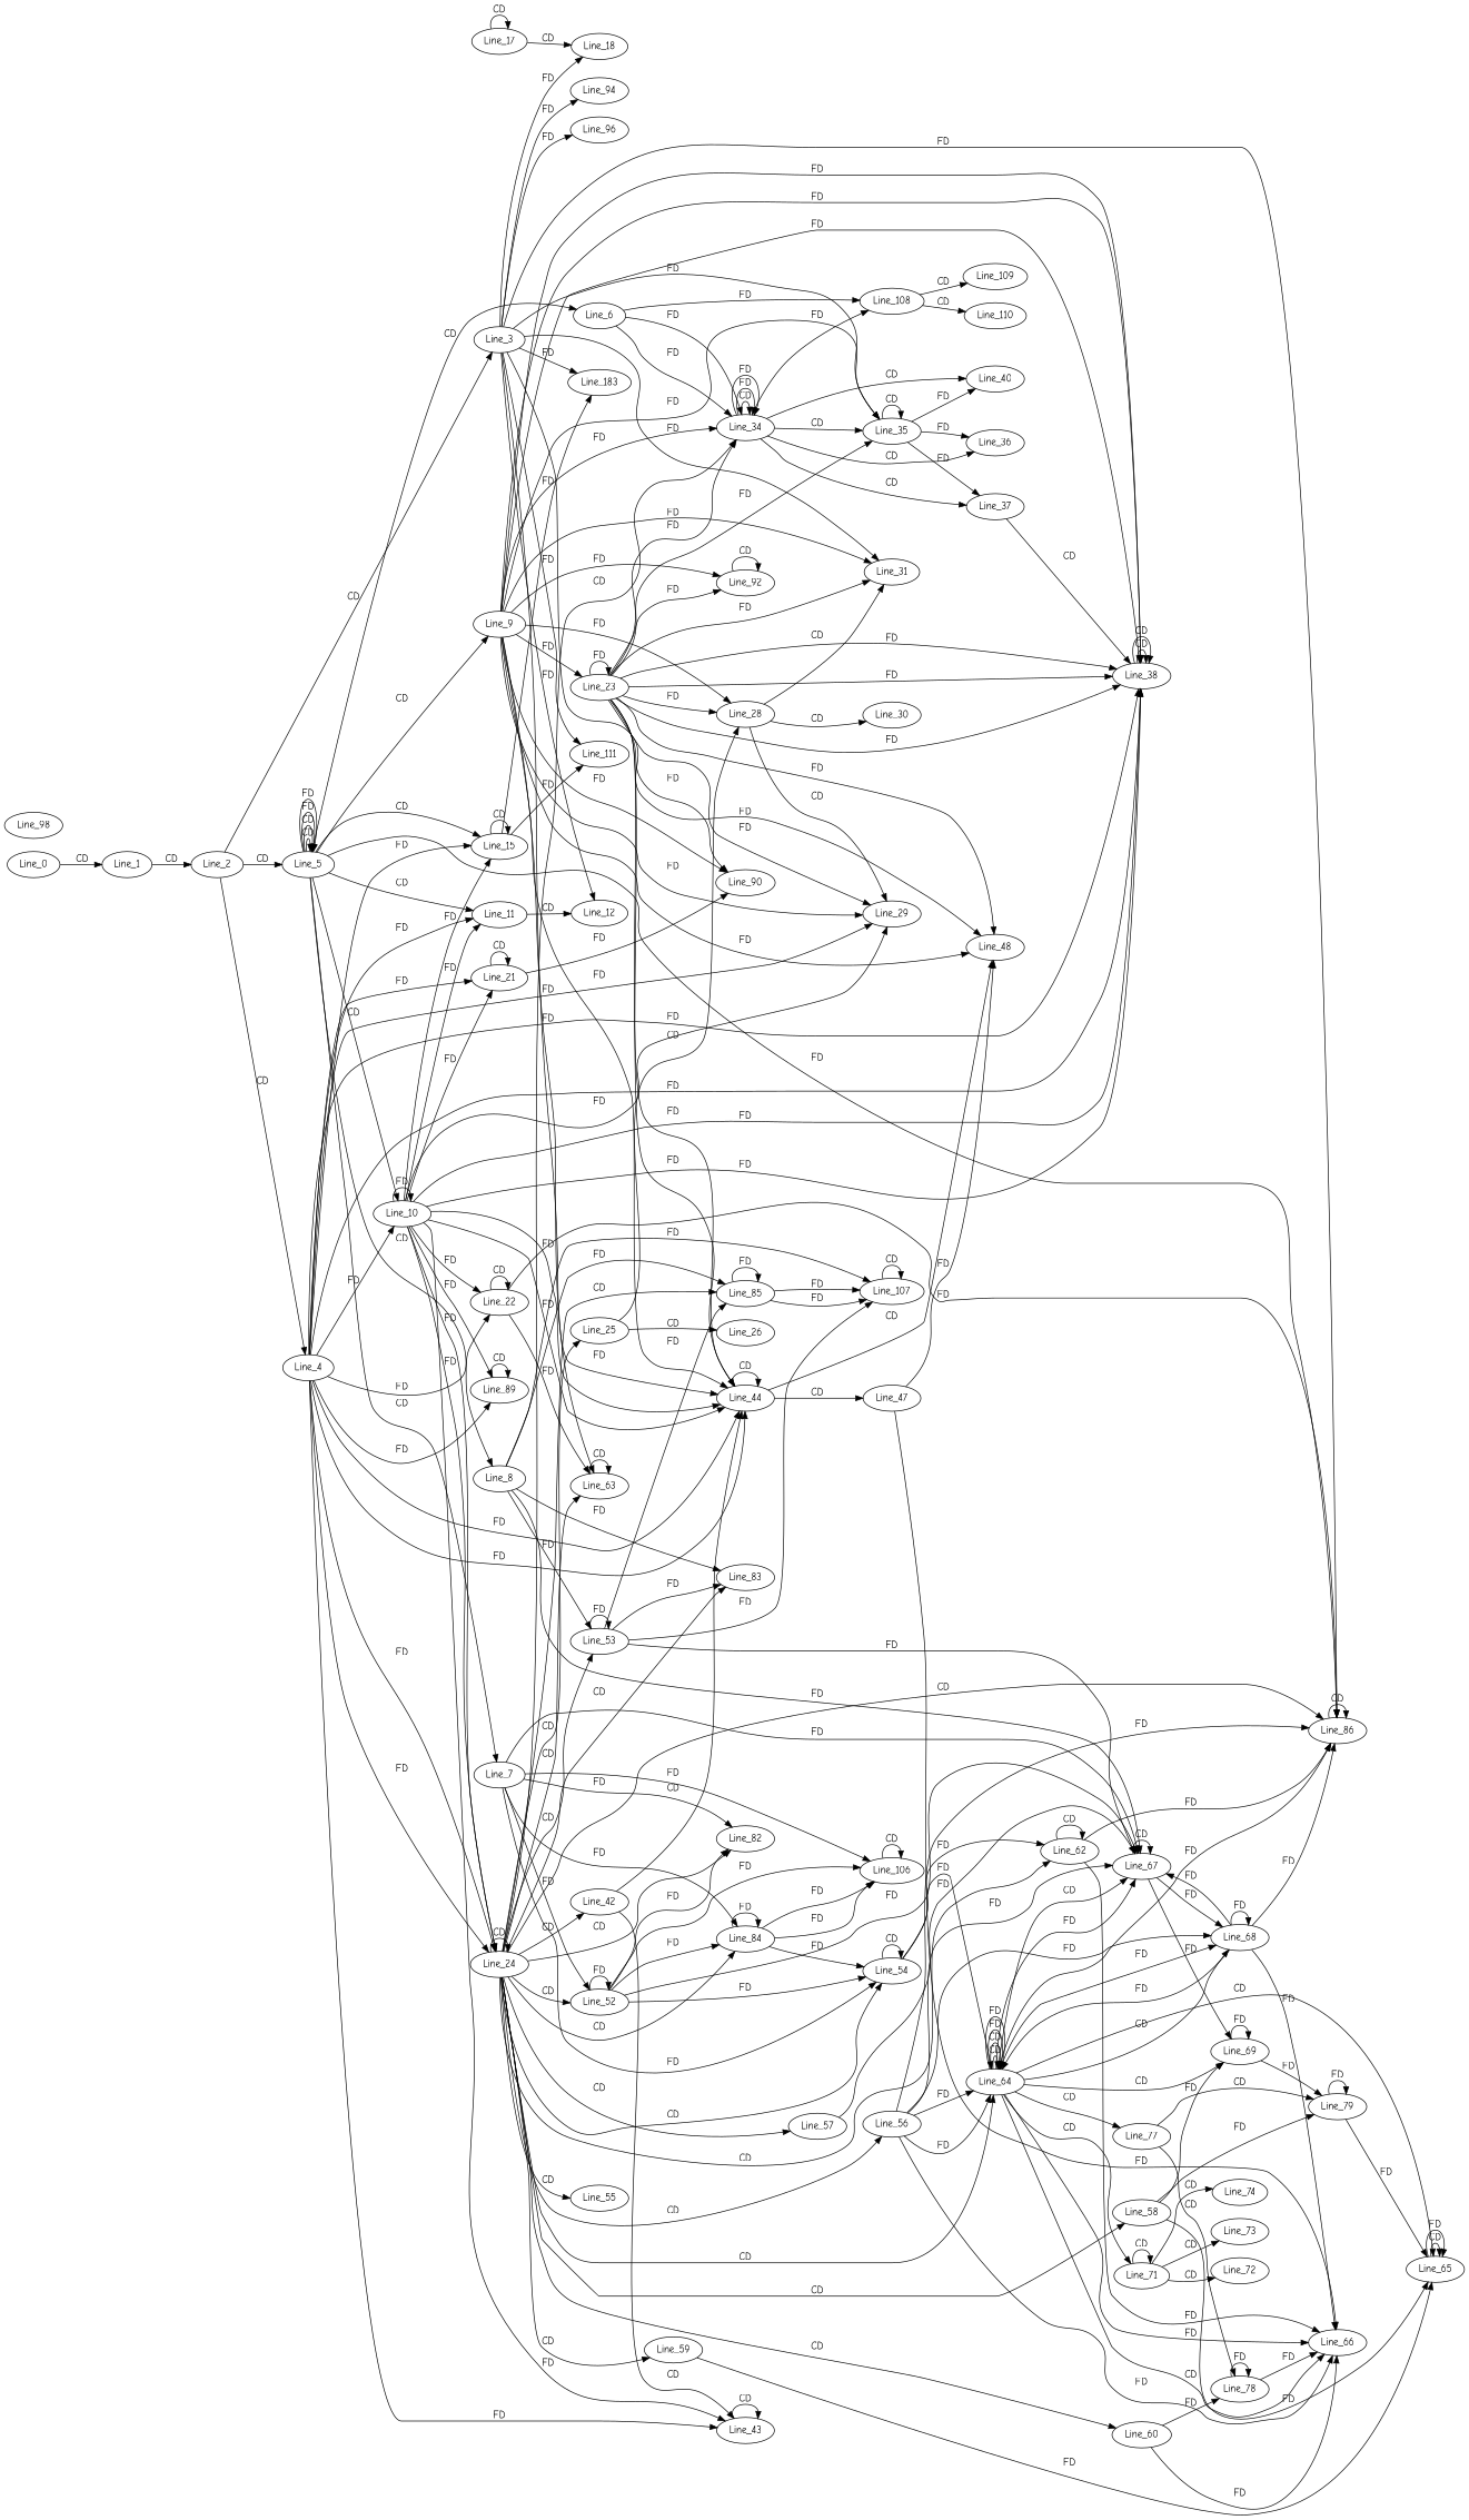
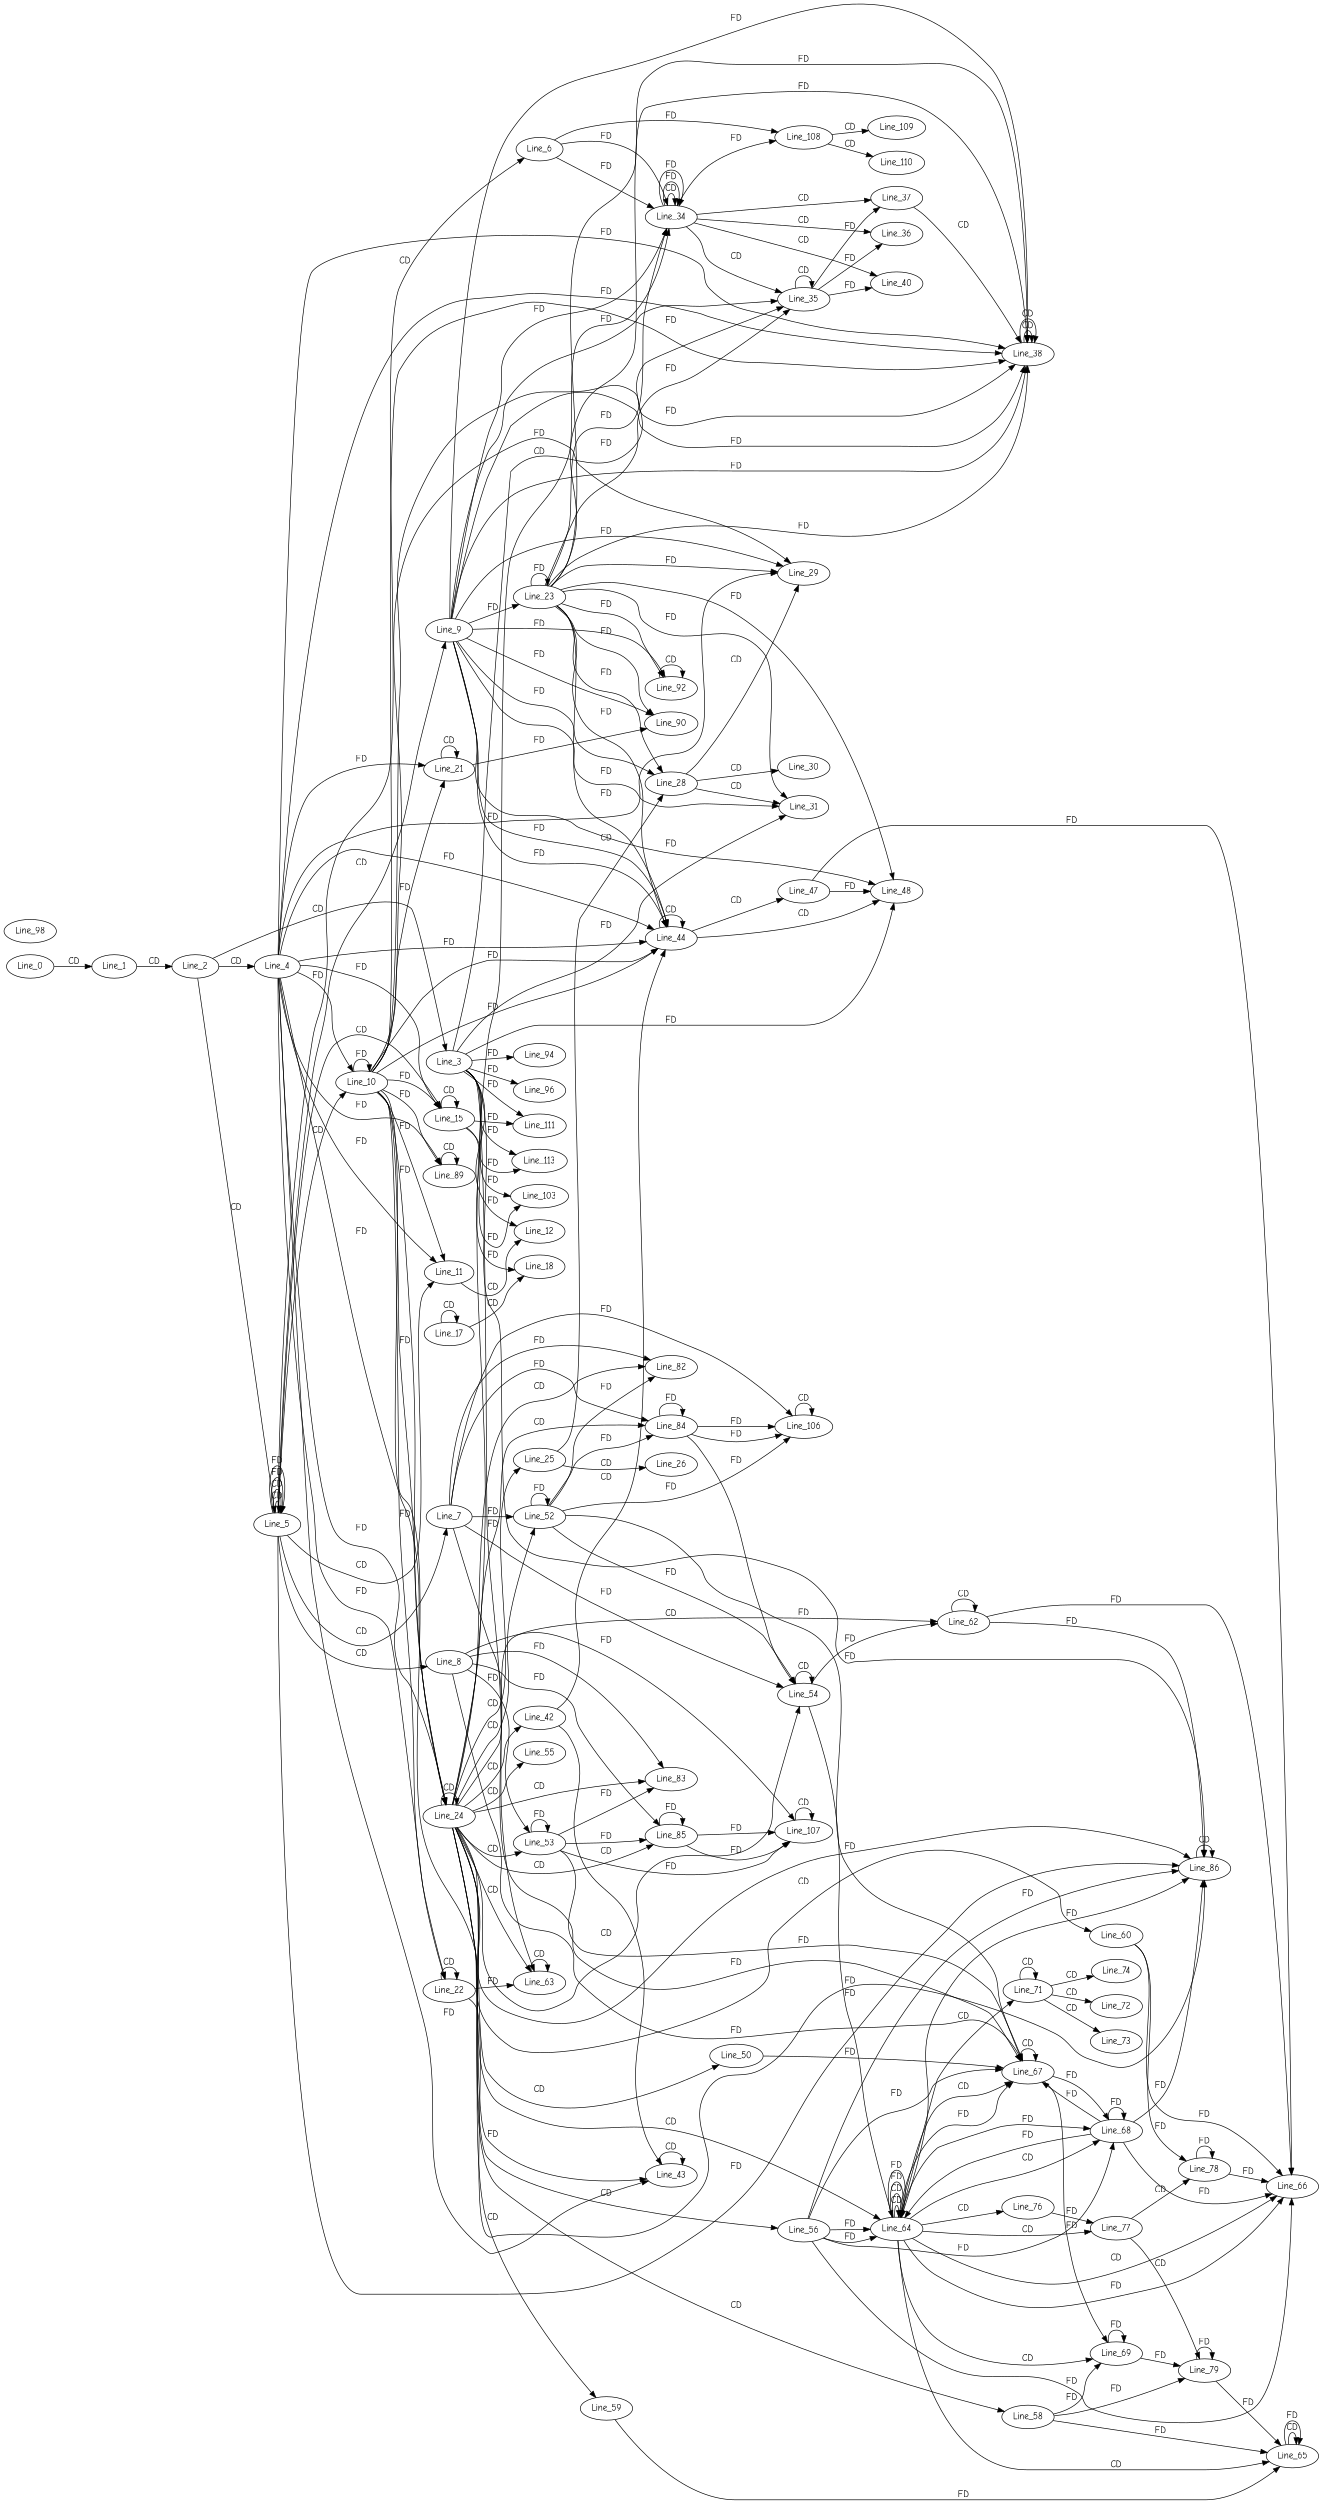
  digraph {
    fontname="Comic Neue"
    rankdir=LR
    node [fontname="Comic Neue"]
    edge [fontname="Comic Neue"]
    Line_0
    Line_1
    Line_2
    Line_3
    Line_4
    Line_5
    Line_12
    Line_18
    Line_31
    Line_35
    Line_48
    Line_63
    Line_86
    Line_94
    Line_96
    n16 [label=Line_111]
-   Line_113 [label=Line_183]
+   Line_103
+   Line_113
    Line_10
    Line_11
    Line_15
    Line_21
    Line_22
    Line_24
    Line_29
    Line_38
    Line_43
    Line_44
    Line_89
    Line_6
    Line_7
    Line_8
    Line_9
    Line_36
    Line_37
    Line_40
    Line_90
    Line_34
    Line_52
    Line_54
    Line_82
    Line_84
    Line_53
    Line_83
    Line_85
    Line_25
    Line_42
    Line_55
    Line_56
-   Line_57
+   Line_57 [label=Line_50]
    Line_58
    Line_59
    Line_60
    Line_62
    Line_64
    Line_47
    Line_108
    Line_67
    Line_106
    Line_107
    Line_23
    Line_28
    Line_92
    Line_109
    Line_110
    Line_68
    Line_69
    Line_30
    Line_17
    Line_26
    Line_66
    Line_65
    Line_79
    Line_78
    Line_71
+   Line_76
    Line_77
    Line_72
    Line_73
    Line_74
    Line_98
    Line_0 -> Line_1 [label=CD]
    Line_1 -> Line_2 [label=CD]
    Line_2 -> Line_3 [label=CD]
    Line_2 -> Line_4 [label=CD]
    Line_2 -> Line_5 [label=CD]
    Line_3 -> Line_12 [label=FD]
    Line_3 -> Line_18 [label=FD]
    Line_3 -> Line_31 [label=FD]
    Line_3 -> Line_35 [label=FD]
    Line_3 -> Line_48 [label=FD]
    Line_3 -> Line_63 [label=FD]
    Line_3 -> Line_86 [label=FD]
    Line_3 -> Line_94 [label=FD]
    Line_3 -> Line_96 [label=FD]
    Line_3 -> n16 [label=FD]
+   Line_3 -> Line_103 [label=FD]
    Line_3 -> Line_113 [label=FD]
    Line_4 -> Line_10 [label=FD]
    Line_4 -> Line_11 [label=FD]
    Line_4 -> Line_15 [label=FD]
    Line_4 -> Line_21 [label=FD]
    Line_4 -> Line_22 [label=FD]
    Line_4 -> Line_24 [label=FD]
    Line_4 -> Line_24 [label=FD]
    Line_4 -> Line_29 [label=FD]
    Line_4 -> Line_38 [label=FD]
    Line_4 -> Line_38 [label=FD]
    Line_4 -> Line_43 [label=FD]
    Line_4 -> Line_44 [label=FD]
    Line_4 -> Line_44 [label=FD]
    Line_4 -> Line_89 [label=FD]
    Line_5 -> Line_5 [label=CD]
    Line_5 -> Line_5 [label=CD]
    Line_5 -> Line_5 [label=FD]
    Line_5 -> Line_5 [label=FD]
    Line_5 -> Line_86 [label=FD]
    Line_5 -> Line_10 [label=CD]
    Line_5 -> Line_11 [label=CD]
    Line_5 -> Line_15 [label=CD]
    Line_5 -> Line_6 [label=CD]
    Line_5 -> Line_7 [label=CD]
    Line_5 -> Line_8 [label=CD]
    Line_5 -> Line_9 [label=CD]
    Line_35 -> Line_35 [label=CD]
    Line_35 -> Line_36 [label=FD]
    Line_35 -> Line_37 [label=FD]
    Line_35 -> Line_40 [label=FD]
    Line_63 -> Line_63 [label=CD]
    Line_86 -> Line_86 [label=CD]
    Line_10 -> Line_10 [label=FD]
    Line_10 -> Line_11 [label=FD]
    Line_10 -> Line_15 [label=FD]
    Line_10 -> Line_21 [label=FD]
    Line_10 -> Line_22 [label=FD]
    Line_10 -> Line_24 [label=FD]
    Line_10 -> Line_24 [label=FD]
    Line_10 -> Line_29 [label=FD]
    Line_10 -> Line_38 [label=FD]
    Line_10 -> Line_38 [label=FD]
    Line_10 -> Line_43 [label=FD]
    Line_10 -> Line_44 [label=FD]
    Line_10 -> Line_44 [label=FD]
    Line_10 -> Line_89 [label=FD]
    Line_11 -> Line_12 [label=CD]
    Line_15 -> n16 [label=FD]
+   Line_15 -> Line_103 [label=FD]
    Line_15 -> Line_113 [label=FD]
    Line_15 -> Line_15 [label=CD]
    Line_21 -> Line_21 [label=CD]
    Line_21 -> Line_90 [label=FD]
    Line_22 -> Line_63 [label=FD]
    Line_22 -> Line_86 [label=FD]
    Line_22 -> Line_22 [label=CD]
    Line_24 -> Line_63 [label=CD]
-   Line_24 -> Line_86 [label=CD]
+   Line_24 -> Line_86 [label=FD]
    Line_24 -> Line_24 [label=CD]
    Line_24 -> Line_34 [label=CD]
    Line_24 -> Line_52 [label=CD]
    Line_24 -> Line_54 [label=CD]
    Line_24 -> Line_82 [label=CD]
    Line_24 -> Line_84 [label=CD]
    Line_24 -> Line_53 [label=CD]
    Line_24 -> Line_83 [label=CD]
    Line_24 -> Line_85 [label=CD]
    Line_24 -> Line_25 [label=CD]
    Line_24 -> Line_42 [label=CD]
    Line_24 -> Line_55 [label=CD]
    Line_24 -> Line_56 [label=CD]
    Line_24 -> Line_57 [label=CD]
    Line_24 -> Line_58 [label=CD]
    Line_24 -> Line_59 [label=CD]
    Line_24 -> Line_60 [label=CD]
    Line_24 -> Line_62 [label=CD]
    Line_24 -> Line_64 [label=CD]
    Line_38 -> Line_38 [label=CD]
    Line_38 -> Line_38 [label=CD]
    Line_43 -> Line_43 [label=CD]
    Line_44 -> Line_48 [label=CD]
    Line_44 -> Line_44 [label=CD]
    Line_44 -> Line_47 [label=CD]
    Line_89 -> Line_89 [label=CD]
    Line_6 -> Line_34 [label=FD]
    Line_6 -> Line_34 [label=FD]
    Line_6 -> Line_108 [label=FD]
    Line_7 -> Line_52 [label=FD]
    Line_7 -> Line_54 [label=FD]
    Line_7 -> Line_82 [label=FD]
    Line_7 -> Line_84 [label=FD]
    Line_7 -> Line_67 [label=FD]
    Line_7 -> Line_106 [label=FD]
    Line_8 -> Line_53 [label=FD]
    Line_8 -> Line_83 [label=FD]
    Line_8 -> Line_85 [label=FD]
    Line_8 -> Line_67 [label=FD]
    Line_8 -> Line_107 [label=FD]
    Line_9 -> Line_31 [label=FD]
    Line_9 -> Line_35 [label=FD]
    Line_9 -> Line_48 [label=FD]
    Line_9 -> Line_29 [label=FD]
    Line_9 -> Line_38 [label=FD]
    Line_9 -> Line_38 [label=FD]
    Line_9 -> Line_38 [label=FD]
    Line_9 -> Line_44 [label=FD]
    Line_9 -> Line_44 [label=FD]
    Line_9 -> Line_90 [label=FD]
    Line_9 -> Line_34 [label=FD]
    Line_9 -> Line_23 [label=FD]
    Line_9 -> Line_28 [label=FD]
    Line_9 -> Line_92 [label=FD]
    Line_37 -> Line_38 [label=CD]
    Line_34 -> Line_35 [label=CD]
    Line_34 -> Line_36 [label=CD]
    Line_34 -> Line_37 [label=CD]
    Line_34 -> Line_40 [label=CD]
    Line_34 -> Line_34 [label=CD]
    Line_34 -> Line_34 [label=FD]
    Line_34 -> Line_34 [label=FD]
    Line_34 -> Line_108 [label=FD]
    Line_52 -> Line_52 [label=FD]
    Line_52 -> Line_54 [label=FD]
    Line_52 -> Line_82 [label=FD]
    Line_52 -> Line_84 [label=FD]
    Line_52 -> Line_67 [label=FD]
    Line_52 -> Line_106 [label=FD]
    Line_54 -> Line_54 [label=CD]
    Line_54 -> Line_62 [label=FD]
    Line_54 -> Line_64 [label=FD]
    Line_84 -> Line_54 [label=FD]
    Line_84 -> Line_84 [label=FD]
    Line_84 -> Line_106 [label=FD]
    Line_84 -> Line_106 [label=FD]
    Line_53 -> Line_53 [label=FD]
    Line_53 -> Line_83 [label=FD]
    Line_53 -> Line_85 [label=FD]
    Line_53 -> Line_67 [label=FD]
    Line_53 -> Line_107 [label=FD]
    Line_85 -> Line_85 [label=FD]
    Line_85 -> Line_107 [label=FD]
    Line_85 -> Line_107 [label=FD]
    Line_25 -> Line_28 [label=CD]
    Line_25 -> Line_26 [label=CD]
    Line_42 -> Line_43 [label=CD]
    Line_42 -> Line_44 [label=CD]
    Line_56 -> Line_86 [label=FD]
    Line_56 -> Line_64 [label=FD]
    Line_56 -> Line_64 [label=FD]
    Line_56 -> Line_67 [label=FD]
    Line_56 -> Line_68 [label=FD]
    Line_56 -> Line_66 [label=FD]
    Line_57 -> Line_67 [label=FD]
    Line_58 -> Line_69 [label=FD]
    Line_58 -> Line_65 [label=FD]
    Line_58 -> Line_79 [label=FD]
    Line_59 -> Line_65 [label=FD]
    Line_60 -> Line_66 [label=FD]
    Line_60 -> Line_78 [label=FD]
    Line_62 -> Line_86 [label=FD]
    Line_62 -> Line_62 [label=CD]
    Line_62 -> Line_66 [label=FD]
    Line_64 -> Line_86 [label=FD]
    Line_64 -> Line_64 [label=CD]
    Line_64 -> Line_64 [label=CD]
    Line_64 -> Line_64 [label=FD]
    Line_64 -> Line_64 [label=FD]
    Line_64 -> Line_67 [label=CD]
    Line_64 -> Line_67 [label=FD]
    Line_64 -> Line_68 [label=CD]
    Line_64 -> Line_68 [label=FD]
    Line_64 -> Line_69 [label=CD]
    Line_64 -> Line_66 [label=CD]
    Line_64 -> Line_66 [label=FD]
    Line_64 -> Line_65 [label=CD]
    Line_64 -> Line_71 [label=CD]
+   Line_64 -> Line_76 [label=CD]
    Line_64 -> Line_77 [label=CD]
    Line_47 -> Line_48 [label=FD]
    Line_47 -> Line_66 [label=FD]
    Line_108 -> Line_109 [label=CD]
    Line_108 -> Line_110 [label=CD]
    Line_67 -> Line_67 [label=CD]
    Line_67 -> Line_68 [label=FD]
    Line_67 -> Line_69 [label=FD]
    Line_106 -> Line_106 [label=CD]
    Line_107 -> Line_107 [label=CD]
    Line_23 -> Line_31 [label=FD]
    Line_23 -> Line_35 [label=FD]
    Line_23 -> Line_48 [label=FD]
    Line_23 -> Line_29 [label=FD]
    Line_23 -> Line_38 [label=FD]
    Line_23 -> Line_38 [label=FD]
    Line_23 -> Line_38 [label=FD]
    Line_23 -> Line_44 [label=FD]
    Line_23 -> Line_44 [label=FD]
    Line_23 -> Line_90 [label=FD]
    Line_23 -> Line_34 [label=FD]
    Line_23 -> Line_23 [label=FD]
    Line_23 -> Line_28 [label=FD]
    Line_23 -> Line_92 [label=FD]
    Line_28 -> Line_31 [label=CD]
    Line_28 -> Line_29 [label=CD]
    Line_28 -> Line_30 [label=CD]
    Line_92 -> Line_92 [label=CD]
    Line_68 -> Line_86 [label=FD]
    Line_68 -> Line_64 [label=FD]
    Line_68 -> Line_67 [label=FD]
    Line_68 -> Line_68 [label=FD]
    Line_68 -> Line_66 [label=FD]
    Line_69 -> Line_69 [label=FD]
    Line_69 -> Line_79 [label=FD]
    Line_17 -> Line_18 [label=CD]
    Line_17 -> Line_17 [label=CD]
    Line_65 -> Line_65 [label=CD]
    Line_65 -> Line_65 [label=FD]
    Line_79 -> Line_65 [label=FD]
    Line_79 -> Line_79 [label=FD]
    Line_78 -> Line_66 [label=FD]
    Line_78 -> Line_78 [label=FD]
    Line_71 -> Line_71 [label=CD]
    Line_71 -> Line_72 [label=CD]
    Line_71 -> Line_73 [label=CD]
    Line_71 -> Line_74 [label=CD]
+   Line_76 -> Line_77 [label=FD]
    Line_77 -> Line_79 [label=CD]
    Line_77 -> Line_78 [label=CD]
  }
